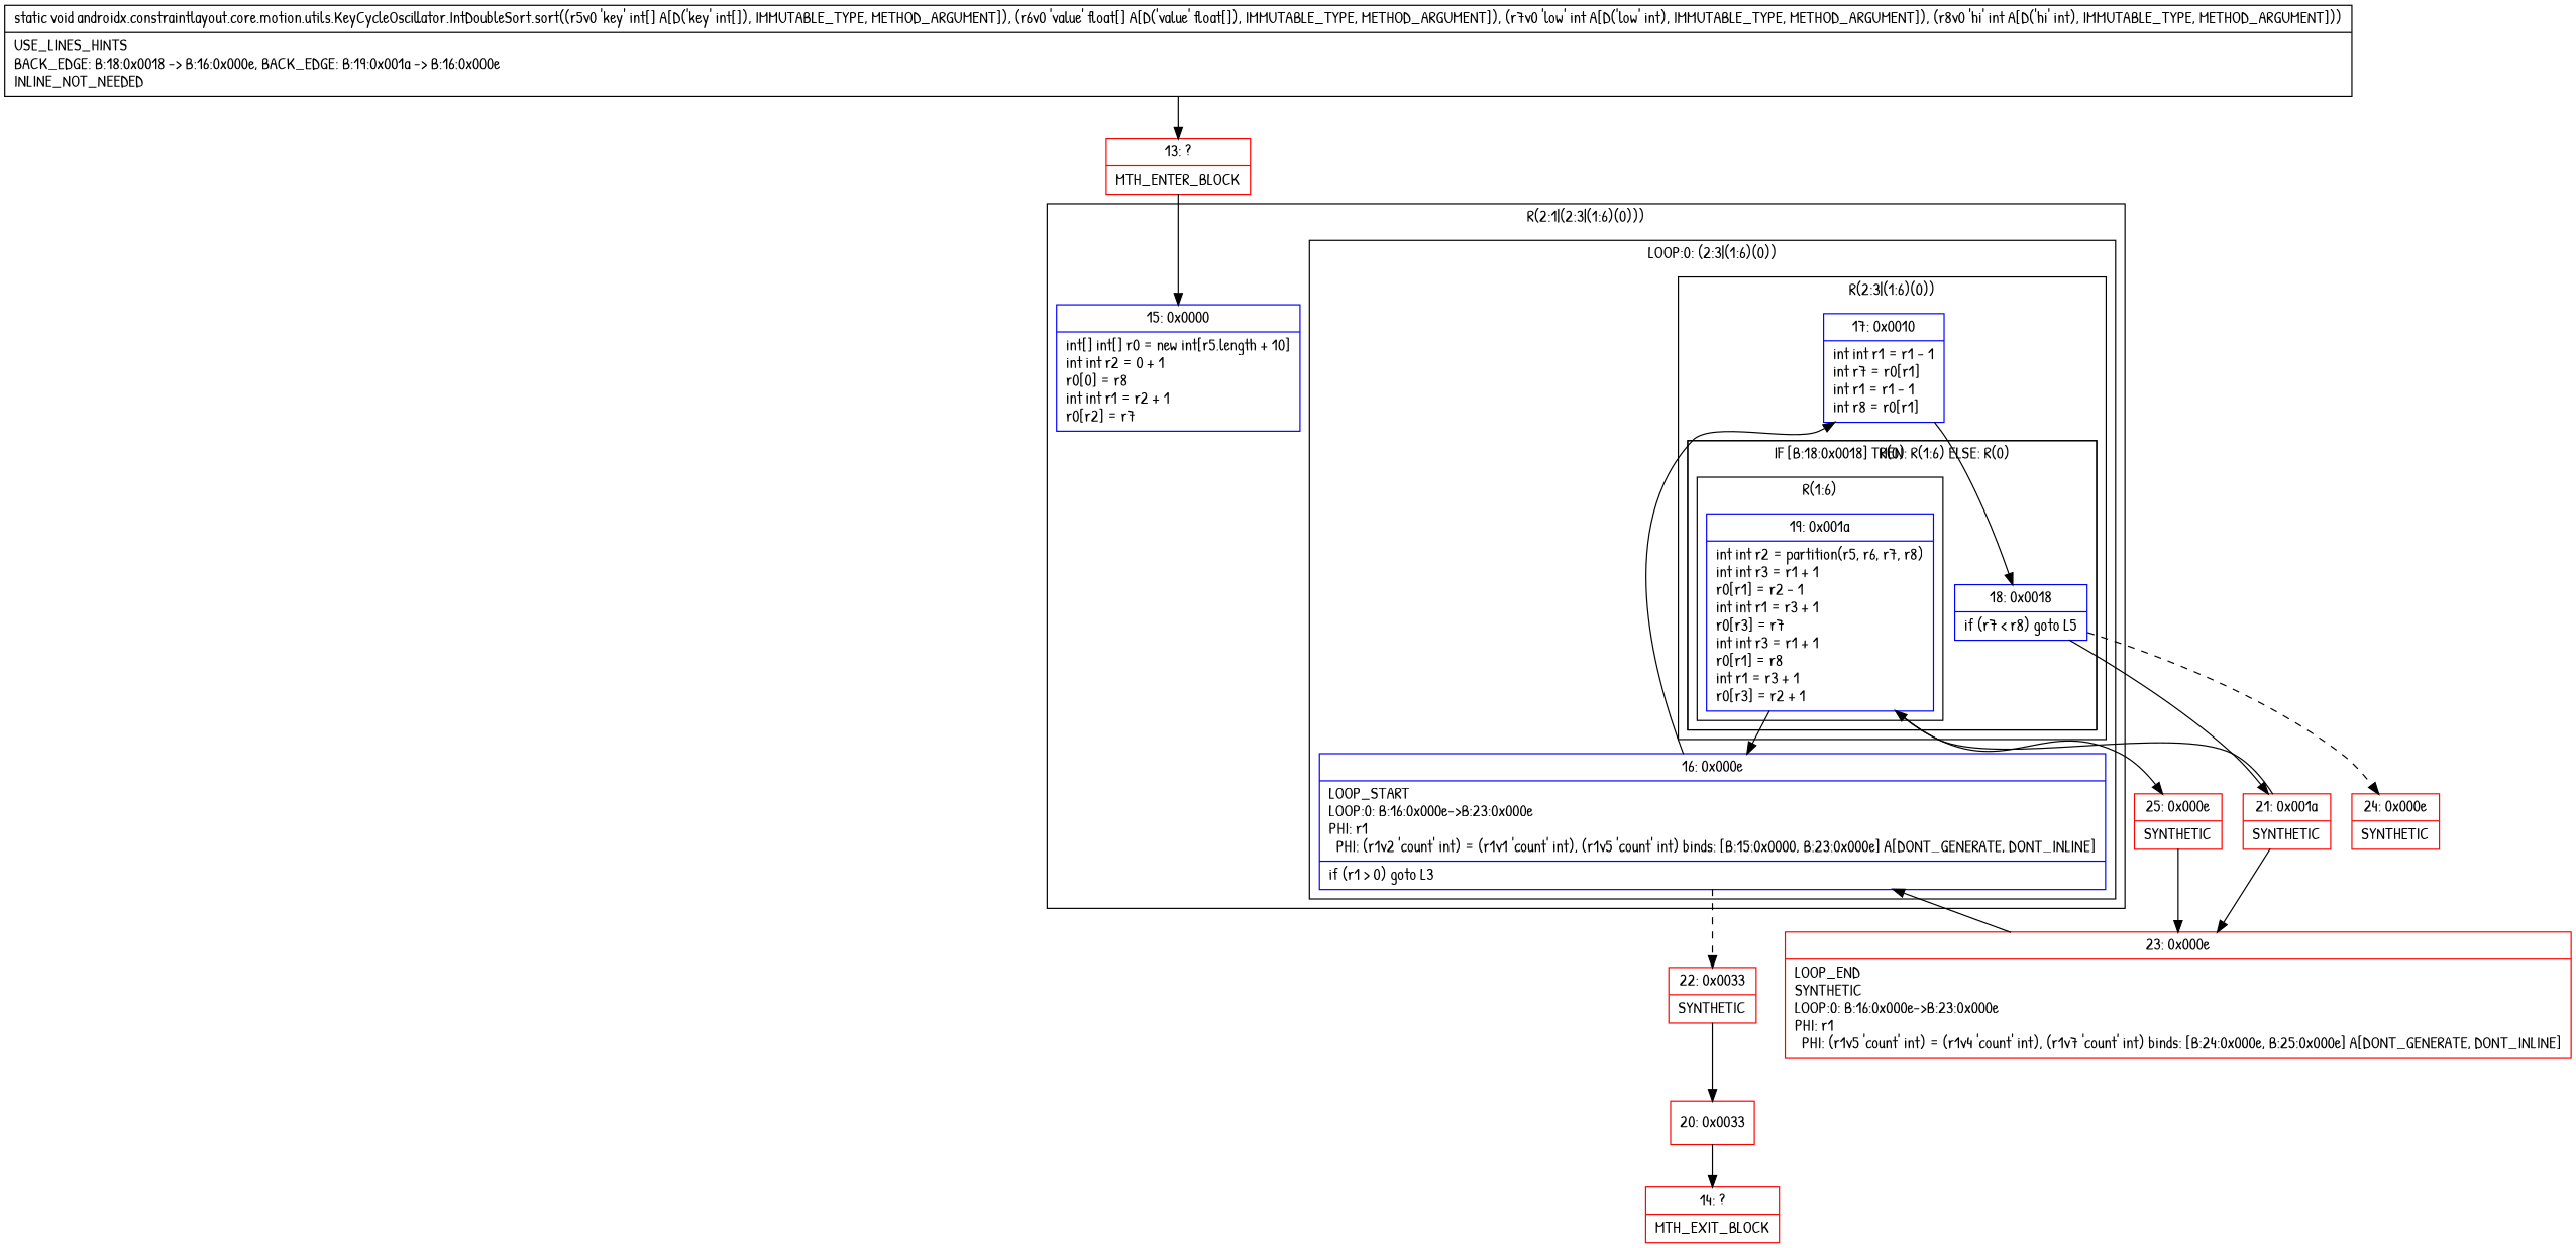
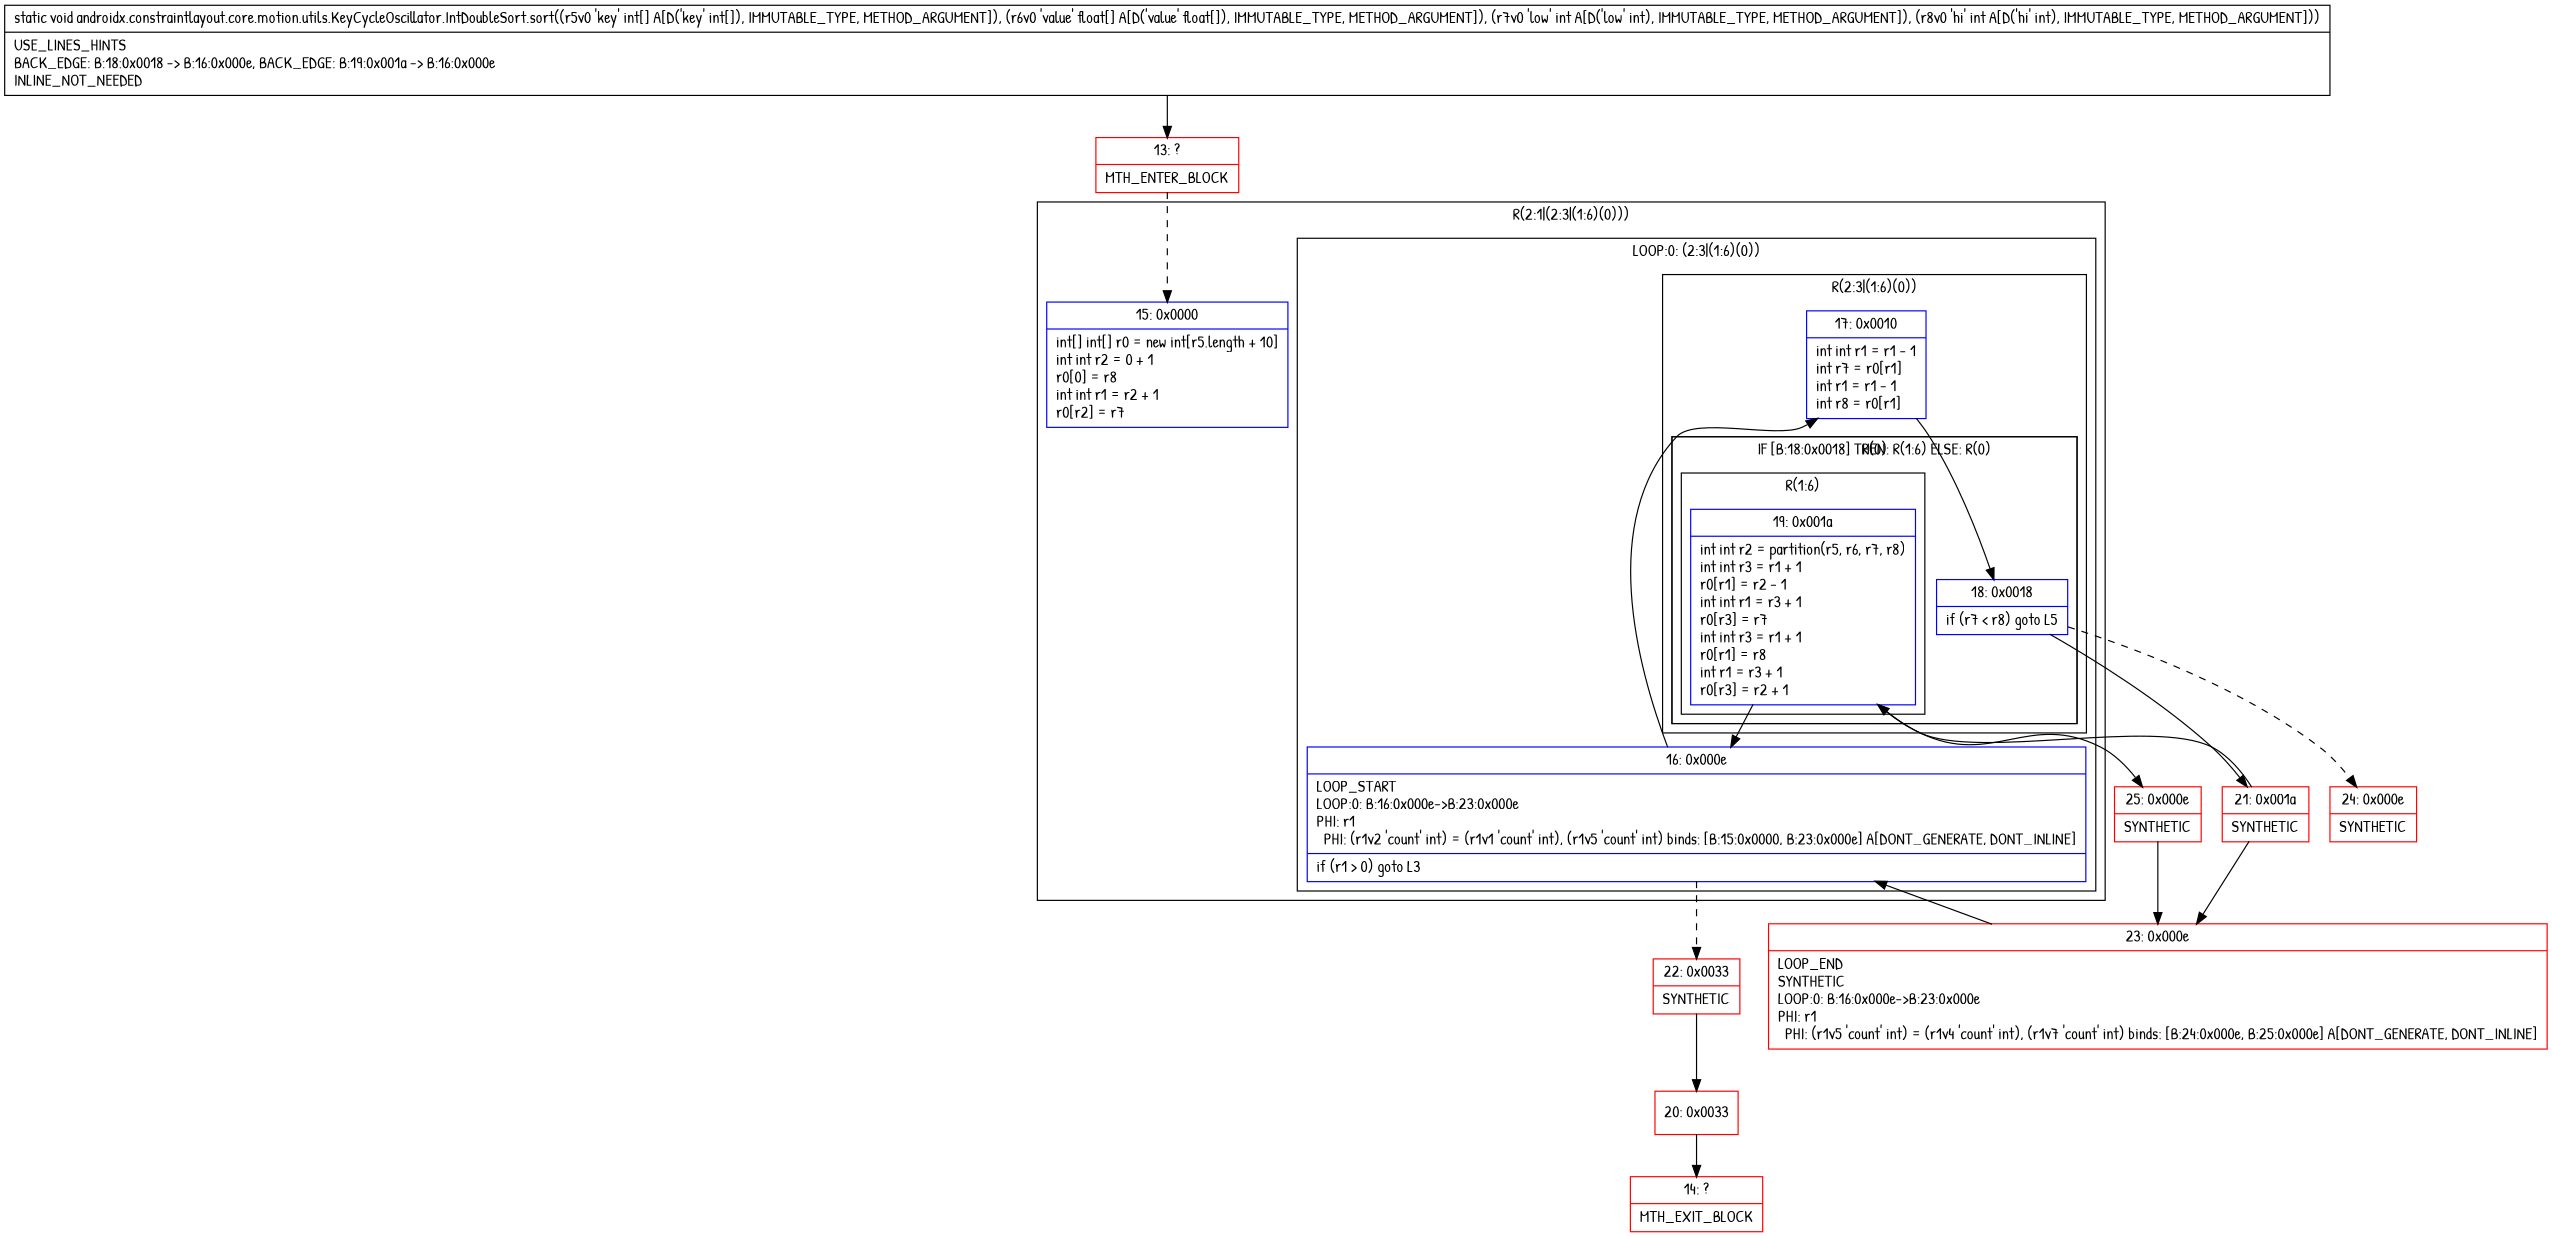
  digraph {
    fontname="Patrick Hand"
    node [color=red fontname="Patrick Hand" shape=record]
    edge [fontname="Patrick Hand"]
    n1 [color=blue label="{19\:\ 0x001a|int int r2 = partition(r5, r6, r7, r8)\lint int r3 = r1 + 1\lr0[r1] = r2 \- 1\lint int r1 = r3 + 1\lr0[r3] = r7\lint int r3 = r1 + 1\lr0[r1] = r8\lint r1 = r3 + 1\lr0[r3] = r2 + 1\l}"]
    n2 [color=blue label="{18\:\ 0x0018|if (r7 \< r8) goto L5\l}"]
    n3 [color=blue label="{17\:\ 0x0010|int int r1 = r1 \- 1\lint r7 = r0[r1]\lint r1 = r1 \- 1\lint r8 = r0[r1]\l}"]
    n4 [color=blue label="{16\:\ 0x000e|LOOP_START\lLOOP:0: B:16:0x000e\-\>B:23:0x000e\lPHI: r1 \l  PHI: (r1v2 'count' int) = (r1v1 'count' int), (r1v5 'count' int) binds: [B:15:0x0000, B:23:0x000e] A[DONT_GENERATE, DONT_INLINE]\l|if (r1 \> 0) goto L3\l}"]
    n5 [color=blue label="{15\:\ 0x0000|int[] int[] r0 = new int[r5.length + 10]\lint int r2 = 0 + 1\lr0[0] = r8\lint int r1 = r2 + 1\lr0[r2] = r7\l}"]
    n6 [label="{25\:\ 0x000e|SYNTHETIC\l}"]
    n7 [label="{21\:\ 0x001a|SYNTHETIC\l}"]
    n8 [label="{24\:\ 0x000e|SYNTHETIC\l}"]
    n9 [label="{22\:\ 0x0033|SYNTHETIC\l}"]
    n10 [label="{20\:\ 0x0033}"]
    n11 [label="{23\:\ 0x000e|LOOP_END\lSYNTHETIC\lLOOP:0: B:16:0x000e\-\>B:23:0x000e\lPHI: r1 \l  PHI: (r1v5 'count' int) = (r1v4 'count' int), (r1v7 'count' int) binds: [B:24:0x000e, B:25:0x000e] A[DONT_GENERATE, DONT_INLINE]\l}"]
    n12 [label="{13\:\ ?|MTH_ENTER_BLOCK\l}"]
    n13 [label="{14\:\ ?|MTH_EXIT_BLOCK\l}"]
    n14 [label="{static void androidx.constraintlayout.core.motion.utils.KeyCycleOscillator.IntDoubleSort.sort((r5v0 'key' int[] A[D('key' int[]), IMMUTABLE_TYPE, METHOD_ARGUMENT]), (r6v0 'value' float[] A[D('value' float[]), IMMUTABLE_TYPE, METHOD_ARGUMENT]), (r7v0 'low' int A[D('low' int), IMMUTABLE_TYPE, METHOD_ARGUMENT]), (r8v0 'hi' int A[D('hi' int), IMMUTABLE_TYPE, METHOD_ARGUMENT]))  | USE_LINES_HINTS\lBACK_EDGE: B:18:0x0018 \-\> B:16:0x000e, BACK_EDGE: B:19:0x001a \-\> B:16:0x000e\lINLINE_NOT_NEEDED\l}" color=""]
    subgraph cluster_1 {
      label="R(2:1|(2:3|(1:6)(0)))"
      n5
      subgraph cluster_2 {
        label="LOOP:0: (2:3|(1:6)(0))"
        n4
        subgraph cluster_3 {
          label="R(2:3|(1:6)(0))"
          n3
          subgraph cluster_4 {
            label="IF [B:18:0x0018] THEN: R(1:6) ELSE: R(0)"
            n2
            subgraph cluster_5 {
              label="R(1:6)"
              n1
            }
            subgraph cluster_6 {
              label="R(0)"
            }
          }
        }
      }
    }
    n1 -> n4
    n1 -> n6
    n2 -> n7
    n2 -> n8 [style=dashed]
    n3 -> n2
    n4 -> n3
    n4 -> n9 [style=dashed]
    n6 -> n11
    n7 -> n1
    n7 -> n11
    n9 -> n10
    n10 -> n13
    n11 -> n4
-   n12 -> n5
+   n12 -> n5 [style=dashed]
    n14 -> n12
  }
